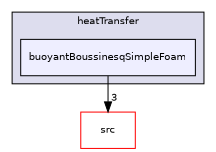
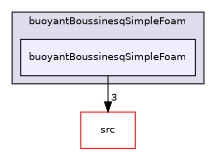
  digraph {
    compound=true
    node [fontname=Helvetica fontsize=10 shape=box]
    n1 [fillcolor="#eeeeff" label=buoyantBoussinesqSimpleFoam pencolor=black style=filled]
    n2 [color=red label=src]
    subgraph cluster_1 {
      bgcolor="#ddddee"
      fontname=Helvetica
      fontsize=10
-     label=heatTransfer
+     label=buoyantBoussinesqSimpleFoam
      pencolor=black
      n1
    }
    n1 -> n2 [headlabel=3 labeldistance=1.5 labelfontname=Helvetica labelfontsize=10]
  }
